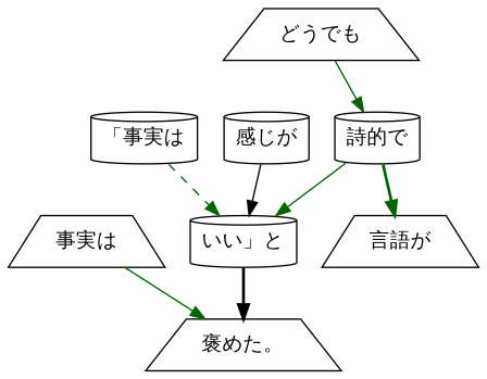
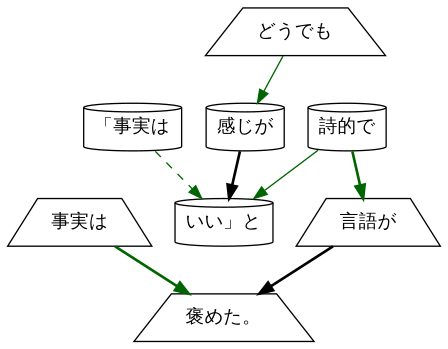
  digraph {
    node [shape=trapezium]
    edge [color=darkgreen style=bold]
    n1 [label="事実は"]
    n2 [label="褒めた。"]
    n3 [label="「事実は" shape=cylinder]
    n4 [label="いい」と" shape=cylinder]
    n5 [label="どうでも"]
    n6 [label="詩的で" shape=cylinder]
    n7 [label="言語が"]
    n8 [label="感じが" shape=cylinder]
-   n1 -> n2 [style=solid]
+   n1 -> n2
    n3 -> n4 [style=dashed]
-   n4 -> n2 [color=black]
-   n5 -> n6 [style=solid]
+   n7 -> n2 [color=black]
+   n5 -> n8 [style=solid]
    n6 -> n4 [style=solid]
    n6 -> n7
-   n8 -> n4 [color=black style=solid]
+   n8 -> n4 [color=black]
  }
